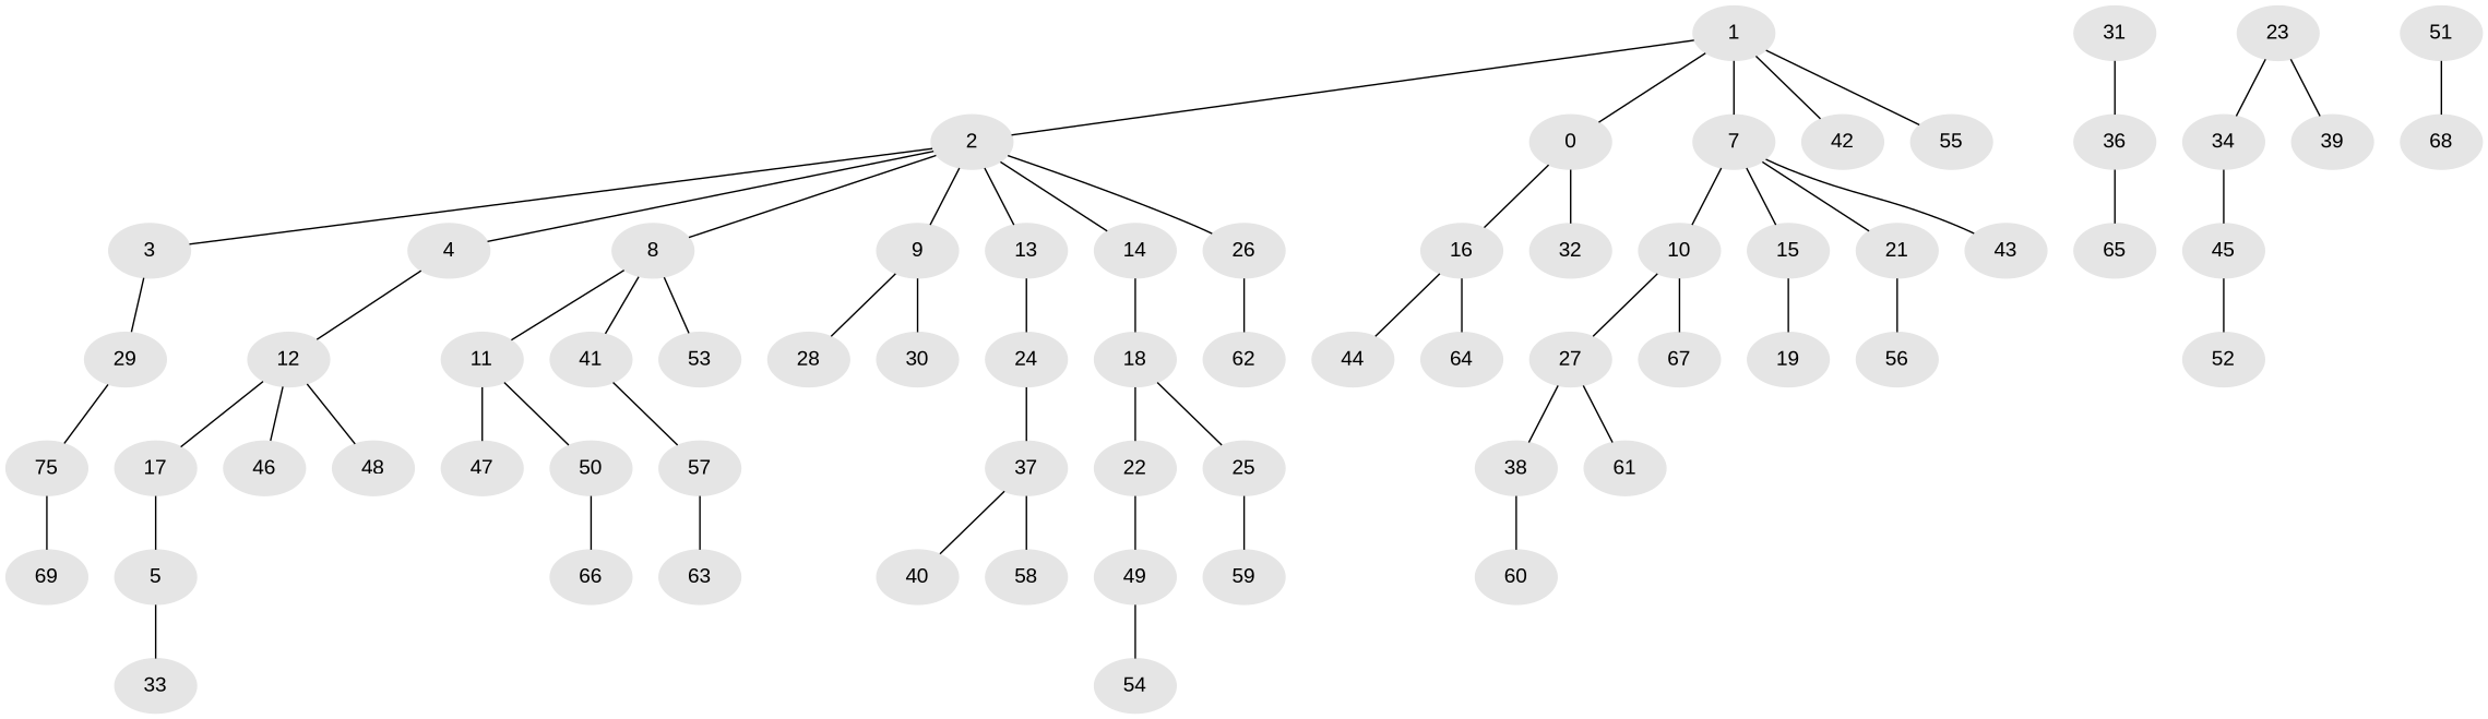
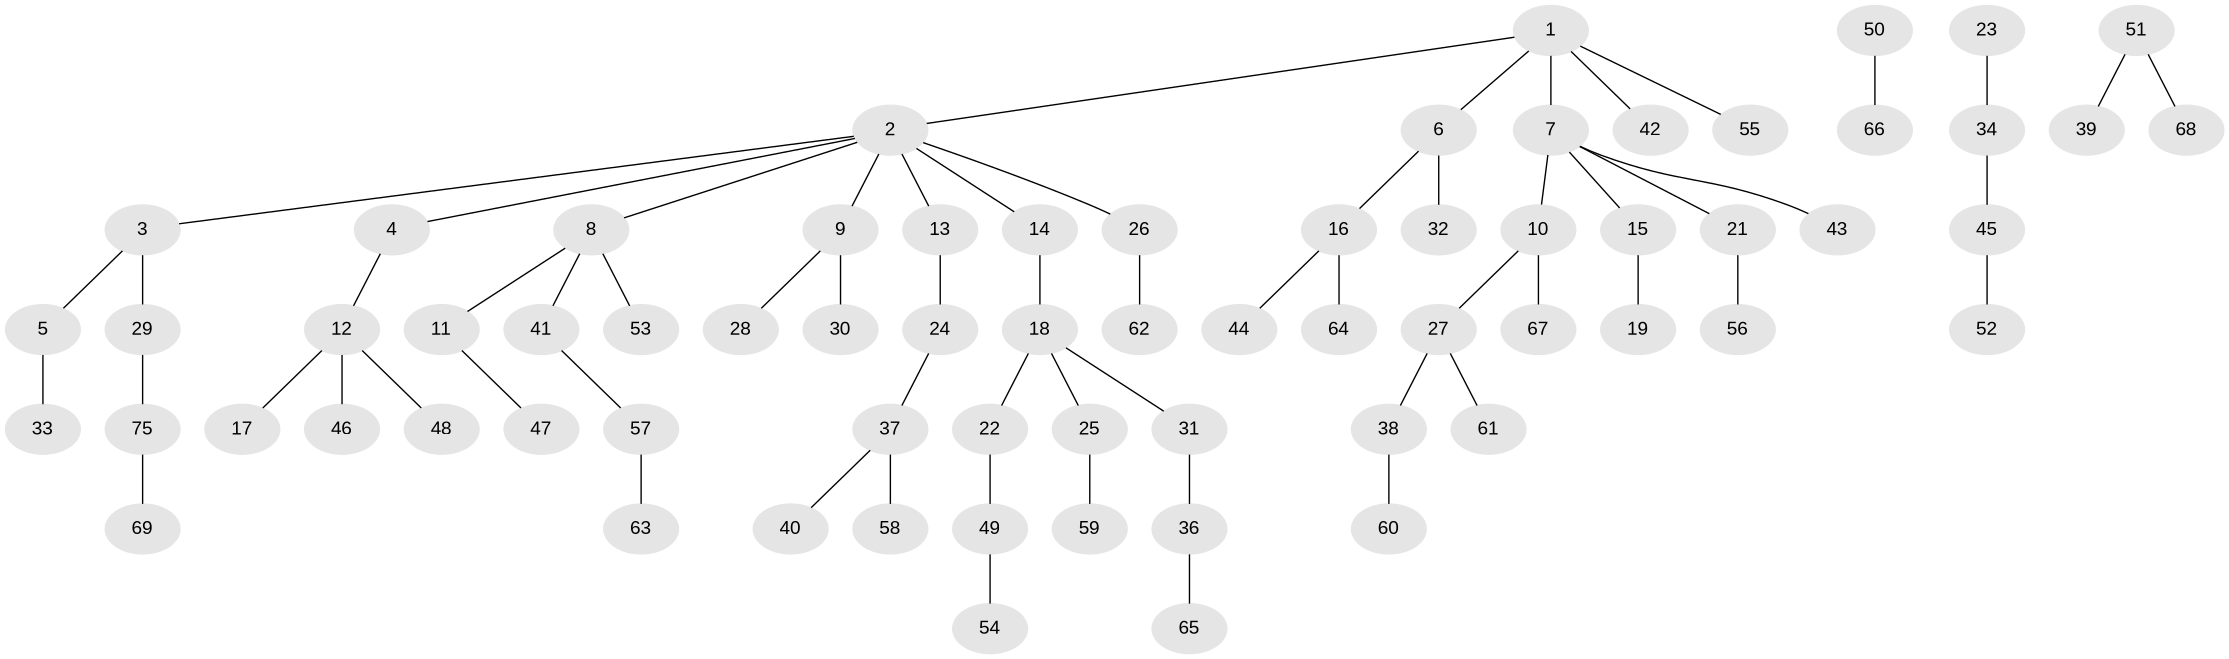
  graph {
    fontname="Liberation Sans"
    node [color=gray90 fontname="Liberation Sans" style=filled]
    edge [fontname="Liberation Sans"]
    1
    2
-   6 [label=0]
+   6
    7
    42
    55
    3
    4
    8
    9
    13
    14
    26
    16
    32
    10
    15
    21
    43
    5
    29
    12
    11
    41
    53
    28
    30
    24
    18
    62
    33
    n32 [label=75]
    17
    46
    48
    44
    64
    27
    67
    19
    56
    47
    50
    57
    38
    61
    66
    37
    22
    25
    31
    49
    59
    36
    23
    34
    39
    51
    68
    54
    45
    40
    58
    60
    69
    65
    52
    63
    1 -- 2
    1 -- 6
    1 -- 7
    1 -- 42
    1 -- 55
    2 -- 3
    2 -- 4
    2 -- 8
    2 -- 9
    2 -- 13
    2 -- 14
    2 -- 26
    6 -- 16
    6 -- 32
    7 -- 10
    7 -- 15
    7 -- 21
    7 -- 43
-   17 -- 5
+   3 -- 5
    3 -- 29
    4 -- 12
    8 -- 11
    8 -- 41
    8 -- 53
    9 -- 28
    9 -- 30
    13 -- 24
    14 -- 18
    26 -- 62
    16 -- 44
    16 -- 64
    10 -- 27
    10 -- 67
    15 -- 19
    21 -- 56
    5 -- 33
    29 -- n32
    12 -- 17
    12 -- 46
    12 -- 48
    11 -- 47
-   11 -- 50
    41 -- 57
    24 -- 37
    18 -- 22
    18 -- 25
+   18 -- 31
    n32 -- 69
    27 -- 38
    27 -- 61
    50 -- 66
    57 -- 63
    38 -- 60
    37 -- 40
    37 -- 58
    22 -- 49
    25 -- 59
    31 -- 36
    49 -- 54
    36 -- 65
    23 -- 34
-   23 -- 39
+   51 -- 39
    34 -- 45
    51 -- 68
    45 -- 52
  }
